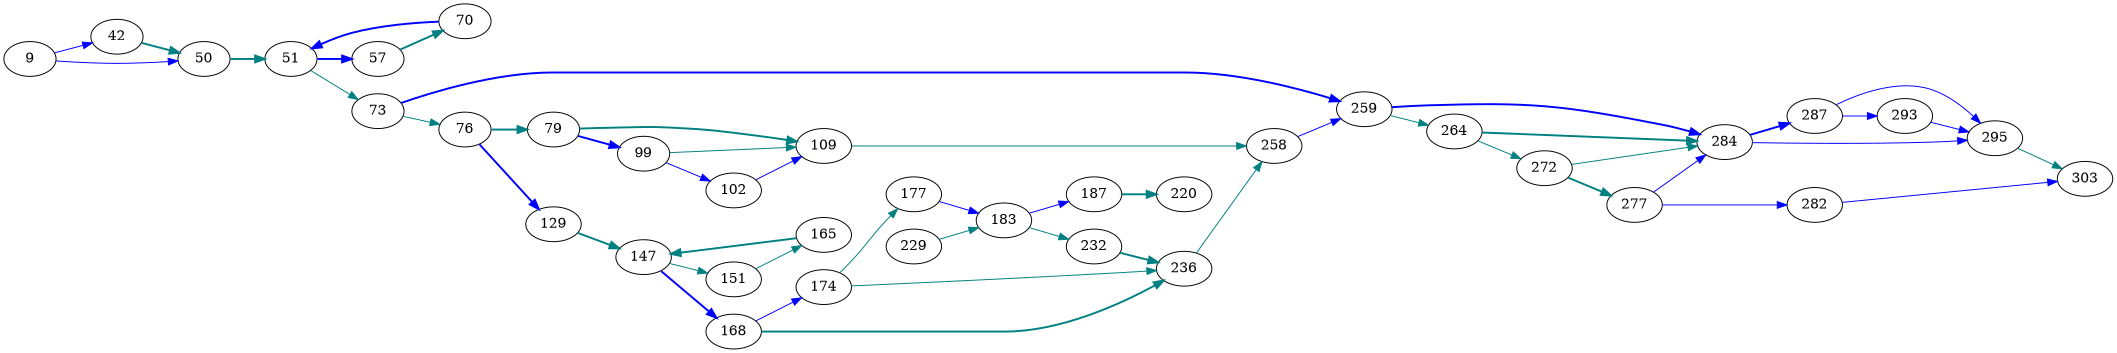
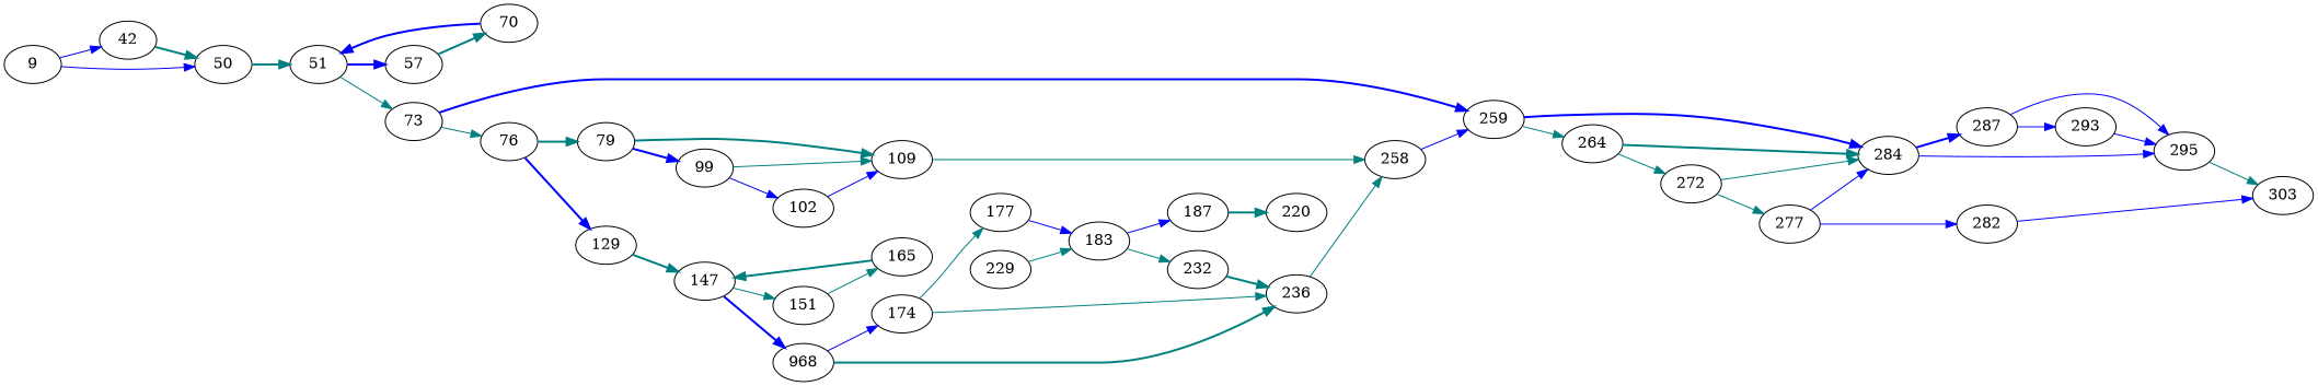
  strict digraph {
    rankdir=LR
    edge [color=teal style=solid]
    9 [entry=true]
    42
    50
    51
    57
    73
    70
    76
    259
    79
    129
    284
    264
    99
    109
    147
    287
    295
    272
    102
    258
    151
-   168
+   168 [label=968]
    165
    174
    236
    177
    183
    187
    232
    220
    229
    293
    303
    277
    282
    9 -> 42 [color=blue cond=true]
    9 -> 50 [color=blue cond=false]
    42 -> 50 [style=bold]
    50 -> 51 [style=bold]
    51 -> 57 [color=blue cond=true style=bold]
    51 -> 73 [cond=false]
    57 -> 70 [style=bold]
    73 -> 76 [cond=true]
    73 -> 259 [color=blue cond=false style=bold]
    70 -> 51 [color=blue style=bold]
    76 -> 79 [cond=true style=bold]
    76 -> 129 [color=blue cond=false style=bold]
    259 -> 284 [color=blue cond=true style=bold]
    259 -> 264 [cond=false]
    79 -> 99 [color=blue cond=true style=bold]
    79 -> 109 [cond=false style=bold]
    129 -> 147 [style=bold]
    284 -> 287 [color=blue cond=true style=bold]
    284 -> 295 [color=blue cond=false]
    264 -> 284 [cond=true style=bold]
    264 -> 272 [cond=false]
    99 -> 109 [cond=false]
    99 -> 102 [color=blue cond=true]
    109 -> 258
    147 -> 151 [cond=true]
    147 -> 168 [color=blue cond=false style=bold]
    287 -> 295 [color=blue cond=false]
    287 -> 293 [color=blue cond=true]
    295 -> 303
    272 -> 284 [cond=true]
-   272 -> 277 [cond=false style=bold]
+   272 -> 277 [cond=false]
    102 -> 109 [color=blue]
    258 -> 259 [color=blue]
    151 -> 165
    168 -> 174 [color=blue cond=true]
    168 -> 236 [cond=false style=bold]
    165 -> 147 [style=bold]
    174 -> 236 [cond=false]
    174 -> 177 [cond=true]
    236 -> 258
    177 -> 183 [color=blue]
    183 -> 187 [color=blue cond=true]
    183 -> 232 [cond=false]
    187 -> 220 [cond=true style=bold]
    232 -> 236 [style=bold]
    229 -> 183
    293 -> 295 [color=blue]
    277 -> 284 [color=blue cond=true]
    277 -> 282 [color=blue cond=false]
    282 -> 303 [color=blue]
  }
